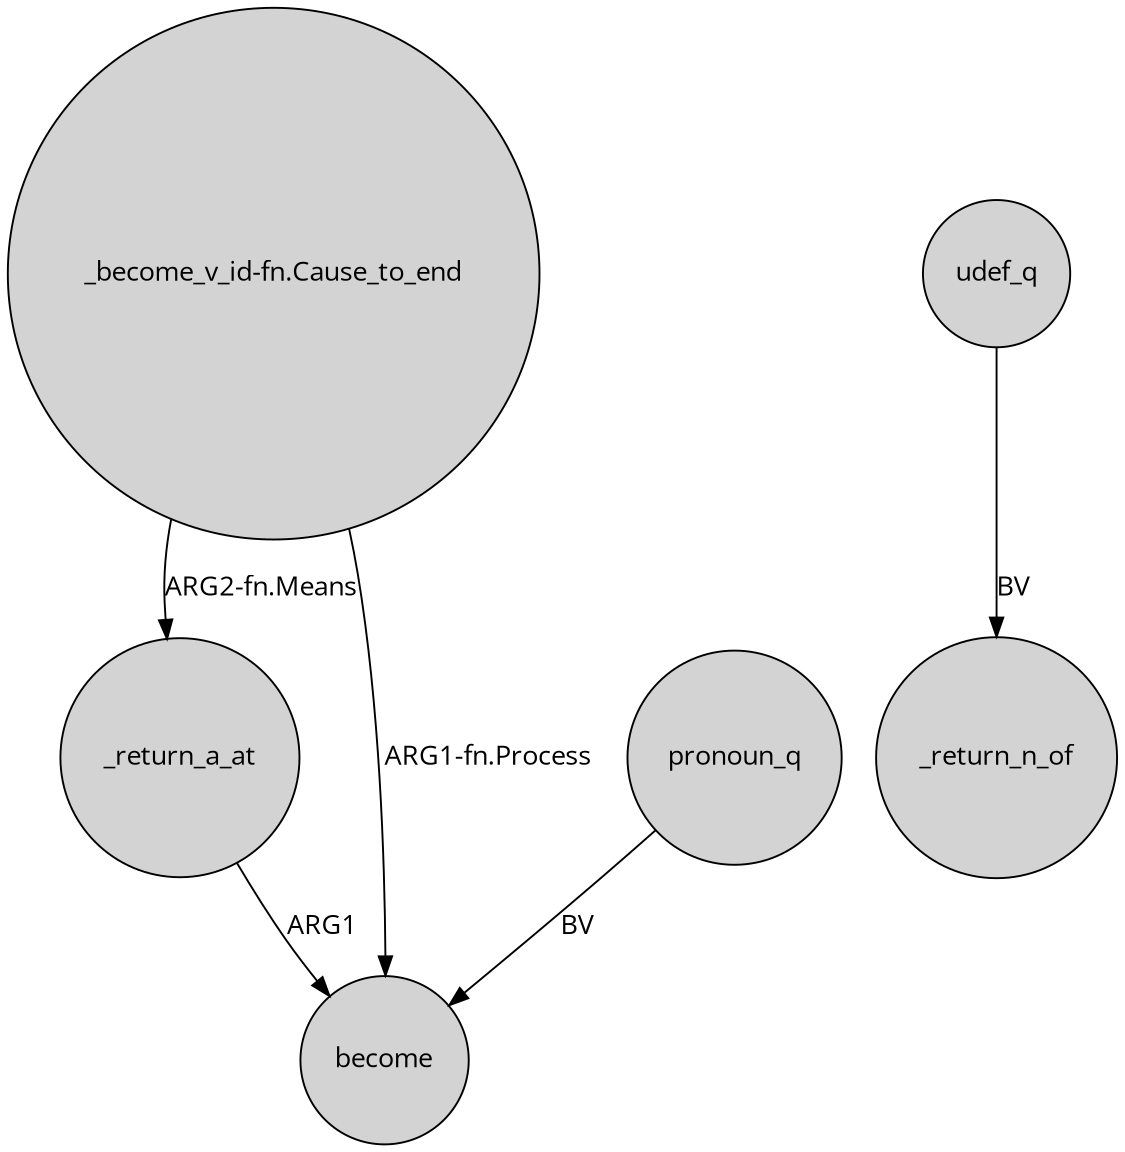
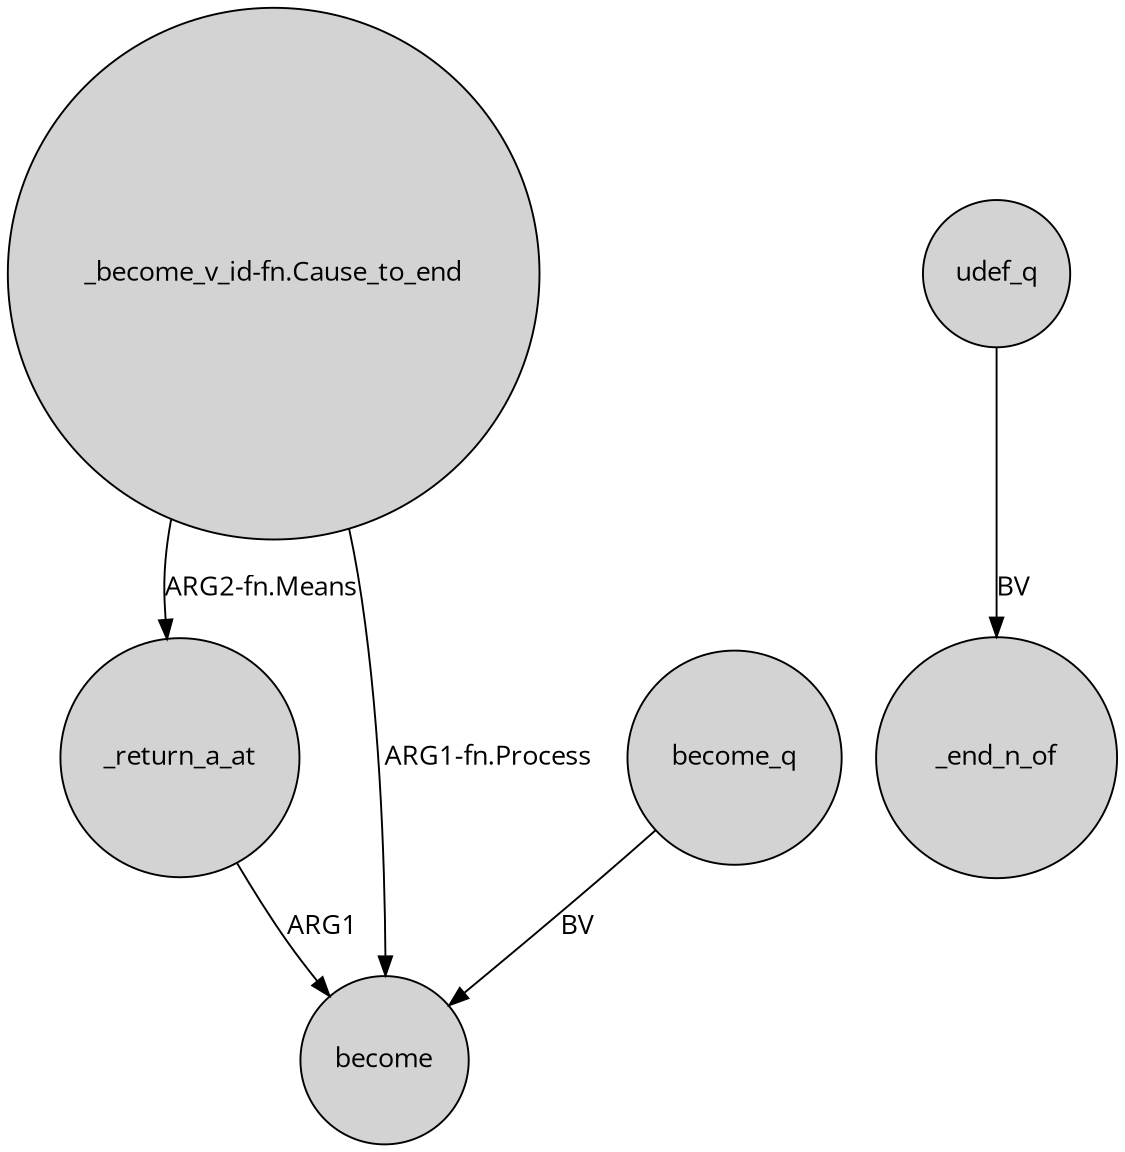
  digraph {
    fontname="Open Sans"
    node [fontname="Open Sans" shape=circle style=filled]
    edge [fontname="Open Sans"]
    n1 [label=_return_a_at]
    "_become_v_id-fn.Cause_to_end"
    n3 [label=become]
    udef_q
-   _return_n_of
-   pronoun_q
+   _return_n_of [label=_end_n_of]
+   pronoun_q [label=become_q]
    n1 -> n3 [label=ARG1]
    "_become_v_id-fn.Cause_to_end" -> n1 [label="ARG2-fn.Means"]
    "_become_v_id-fn.Cause_to_end" -> n3 [label="ARG1-fn.Process"]
    udef_q -> _return_n_of [label=BV]
    pronoun_q -> n3 [label=BV]
  }
